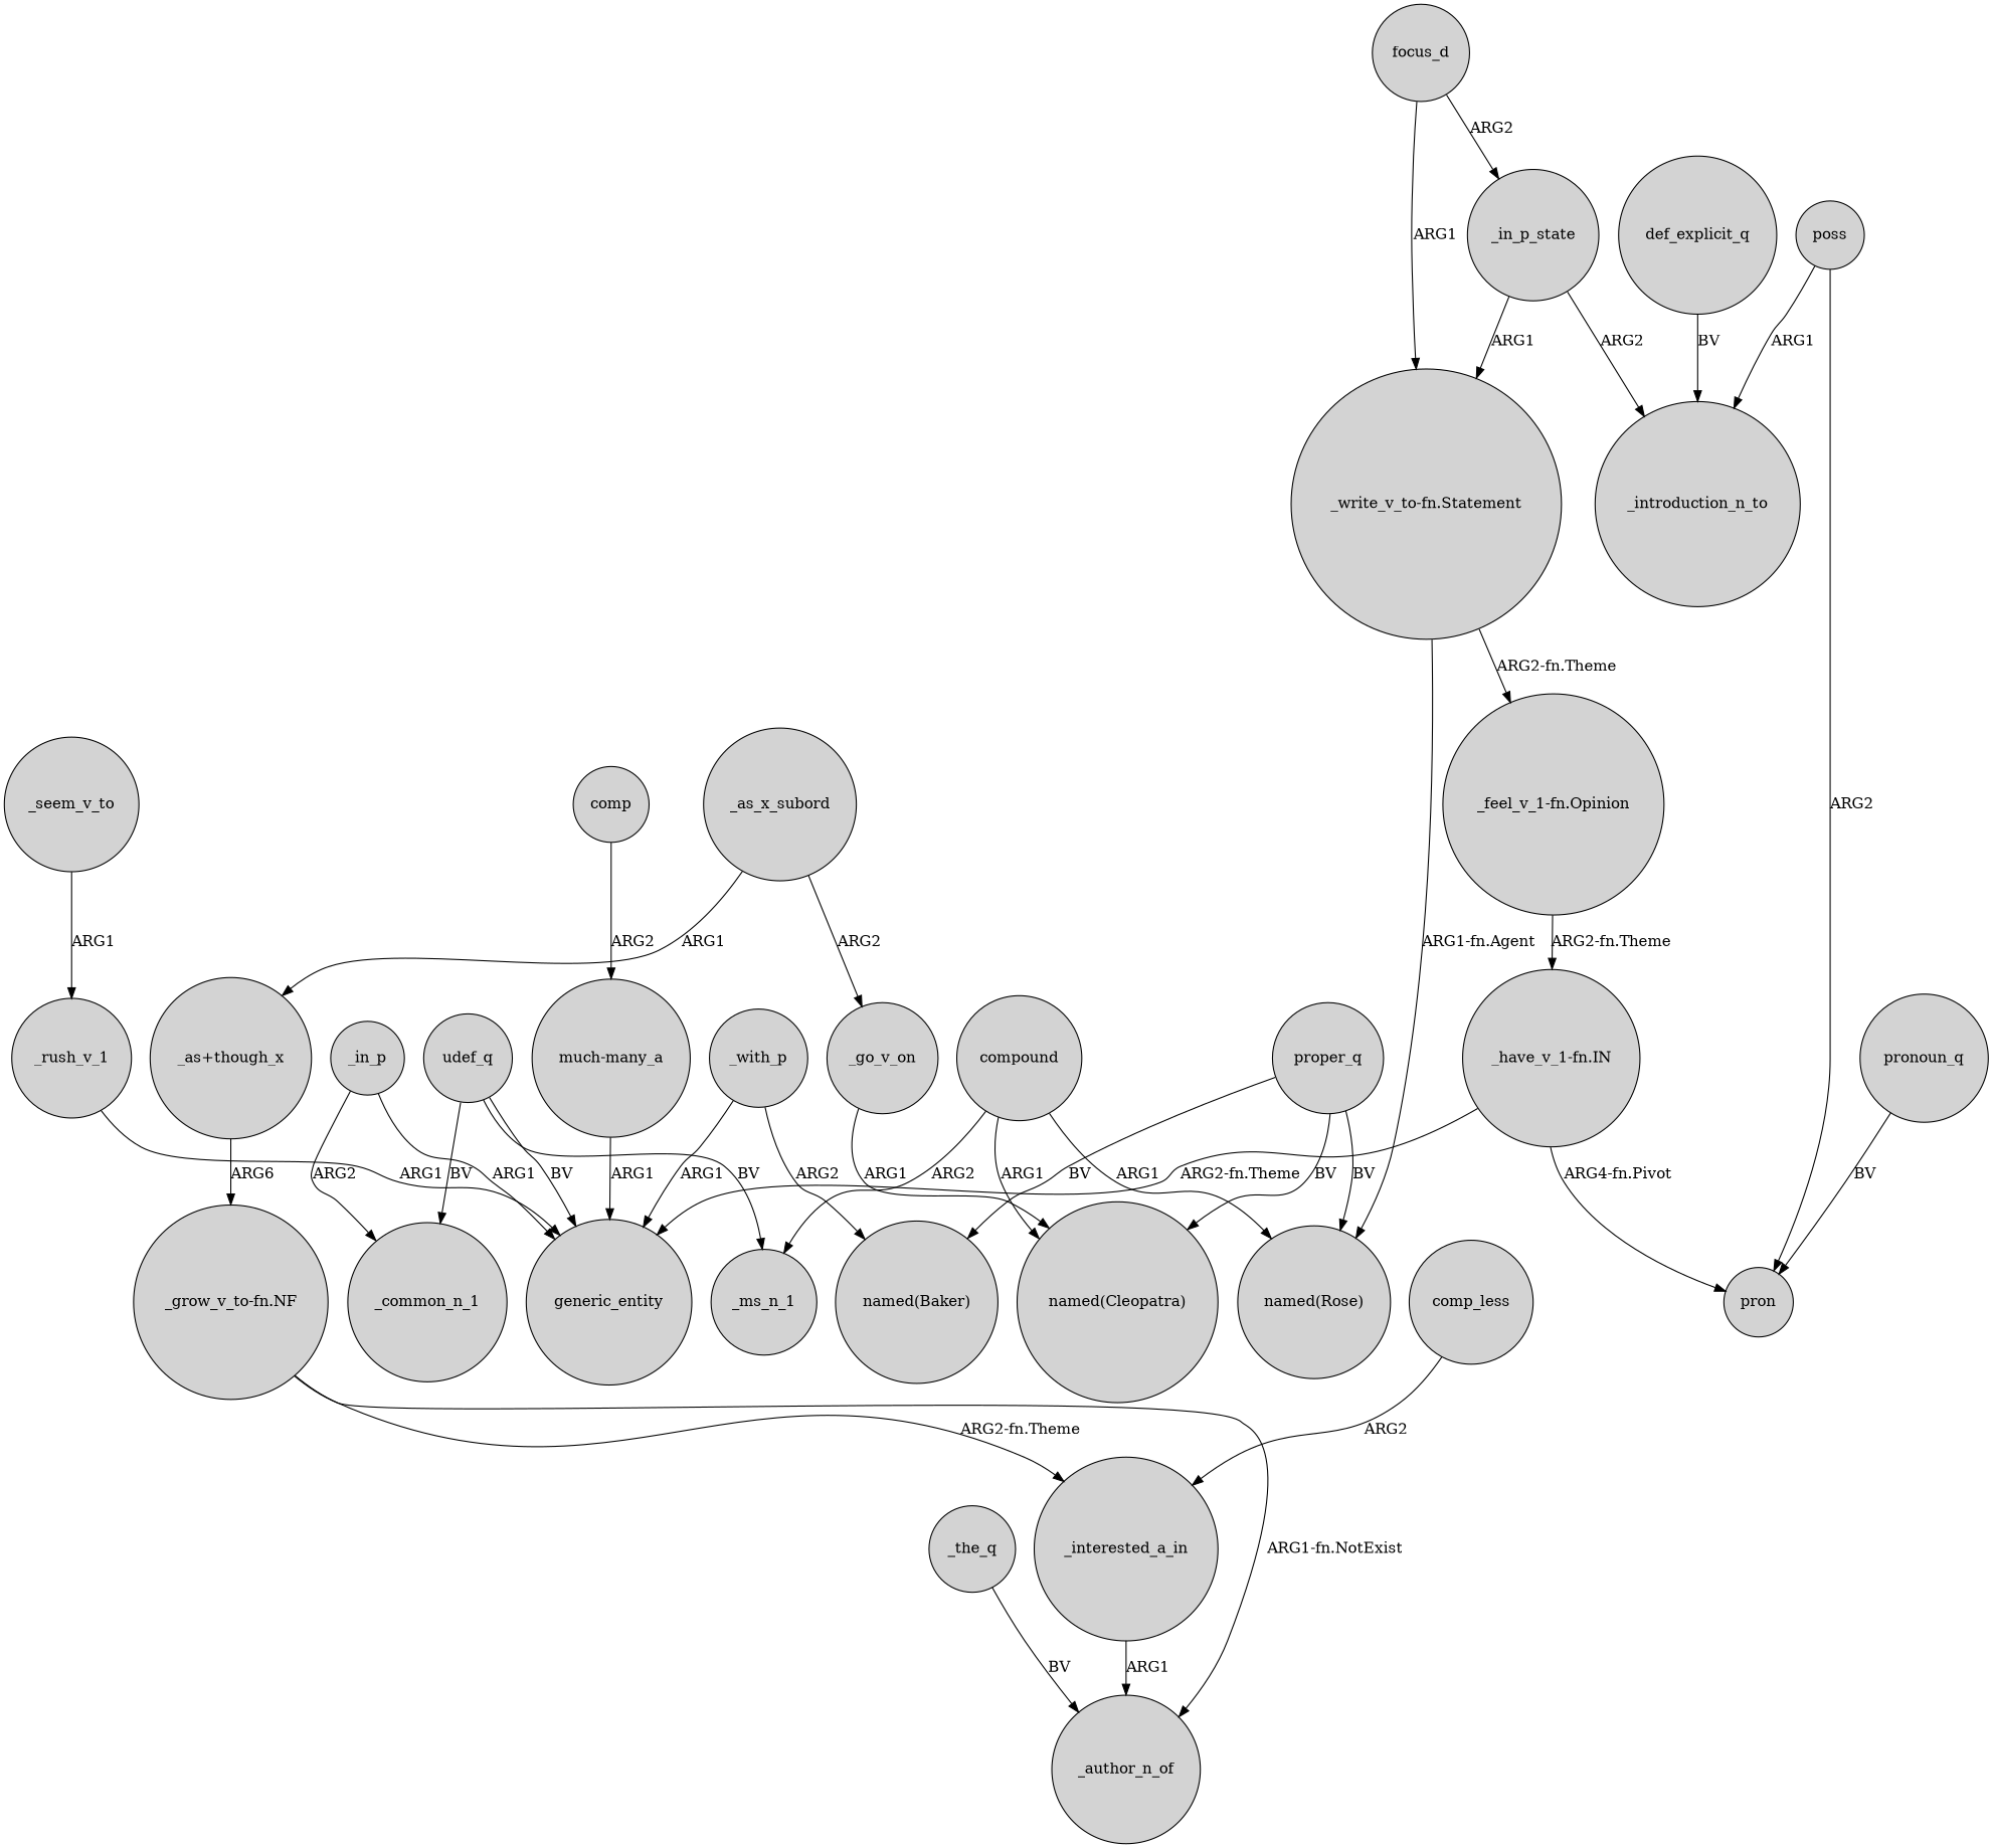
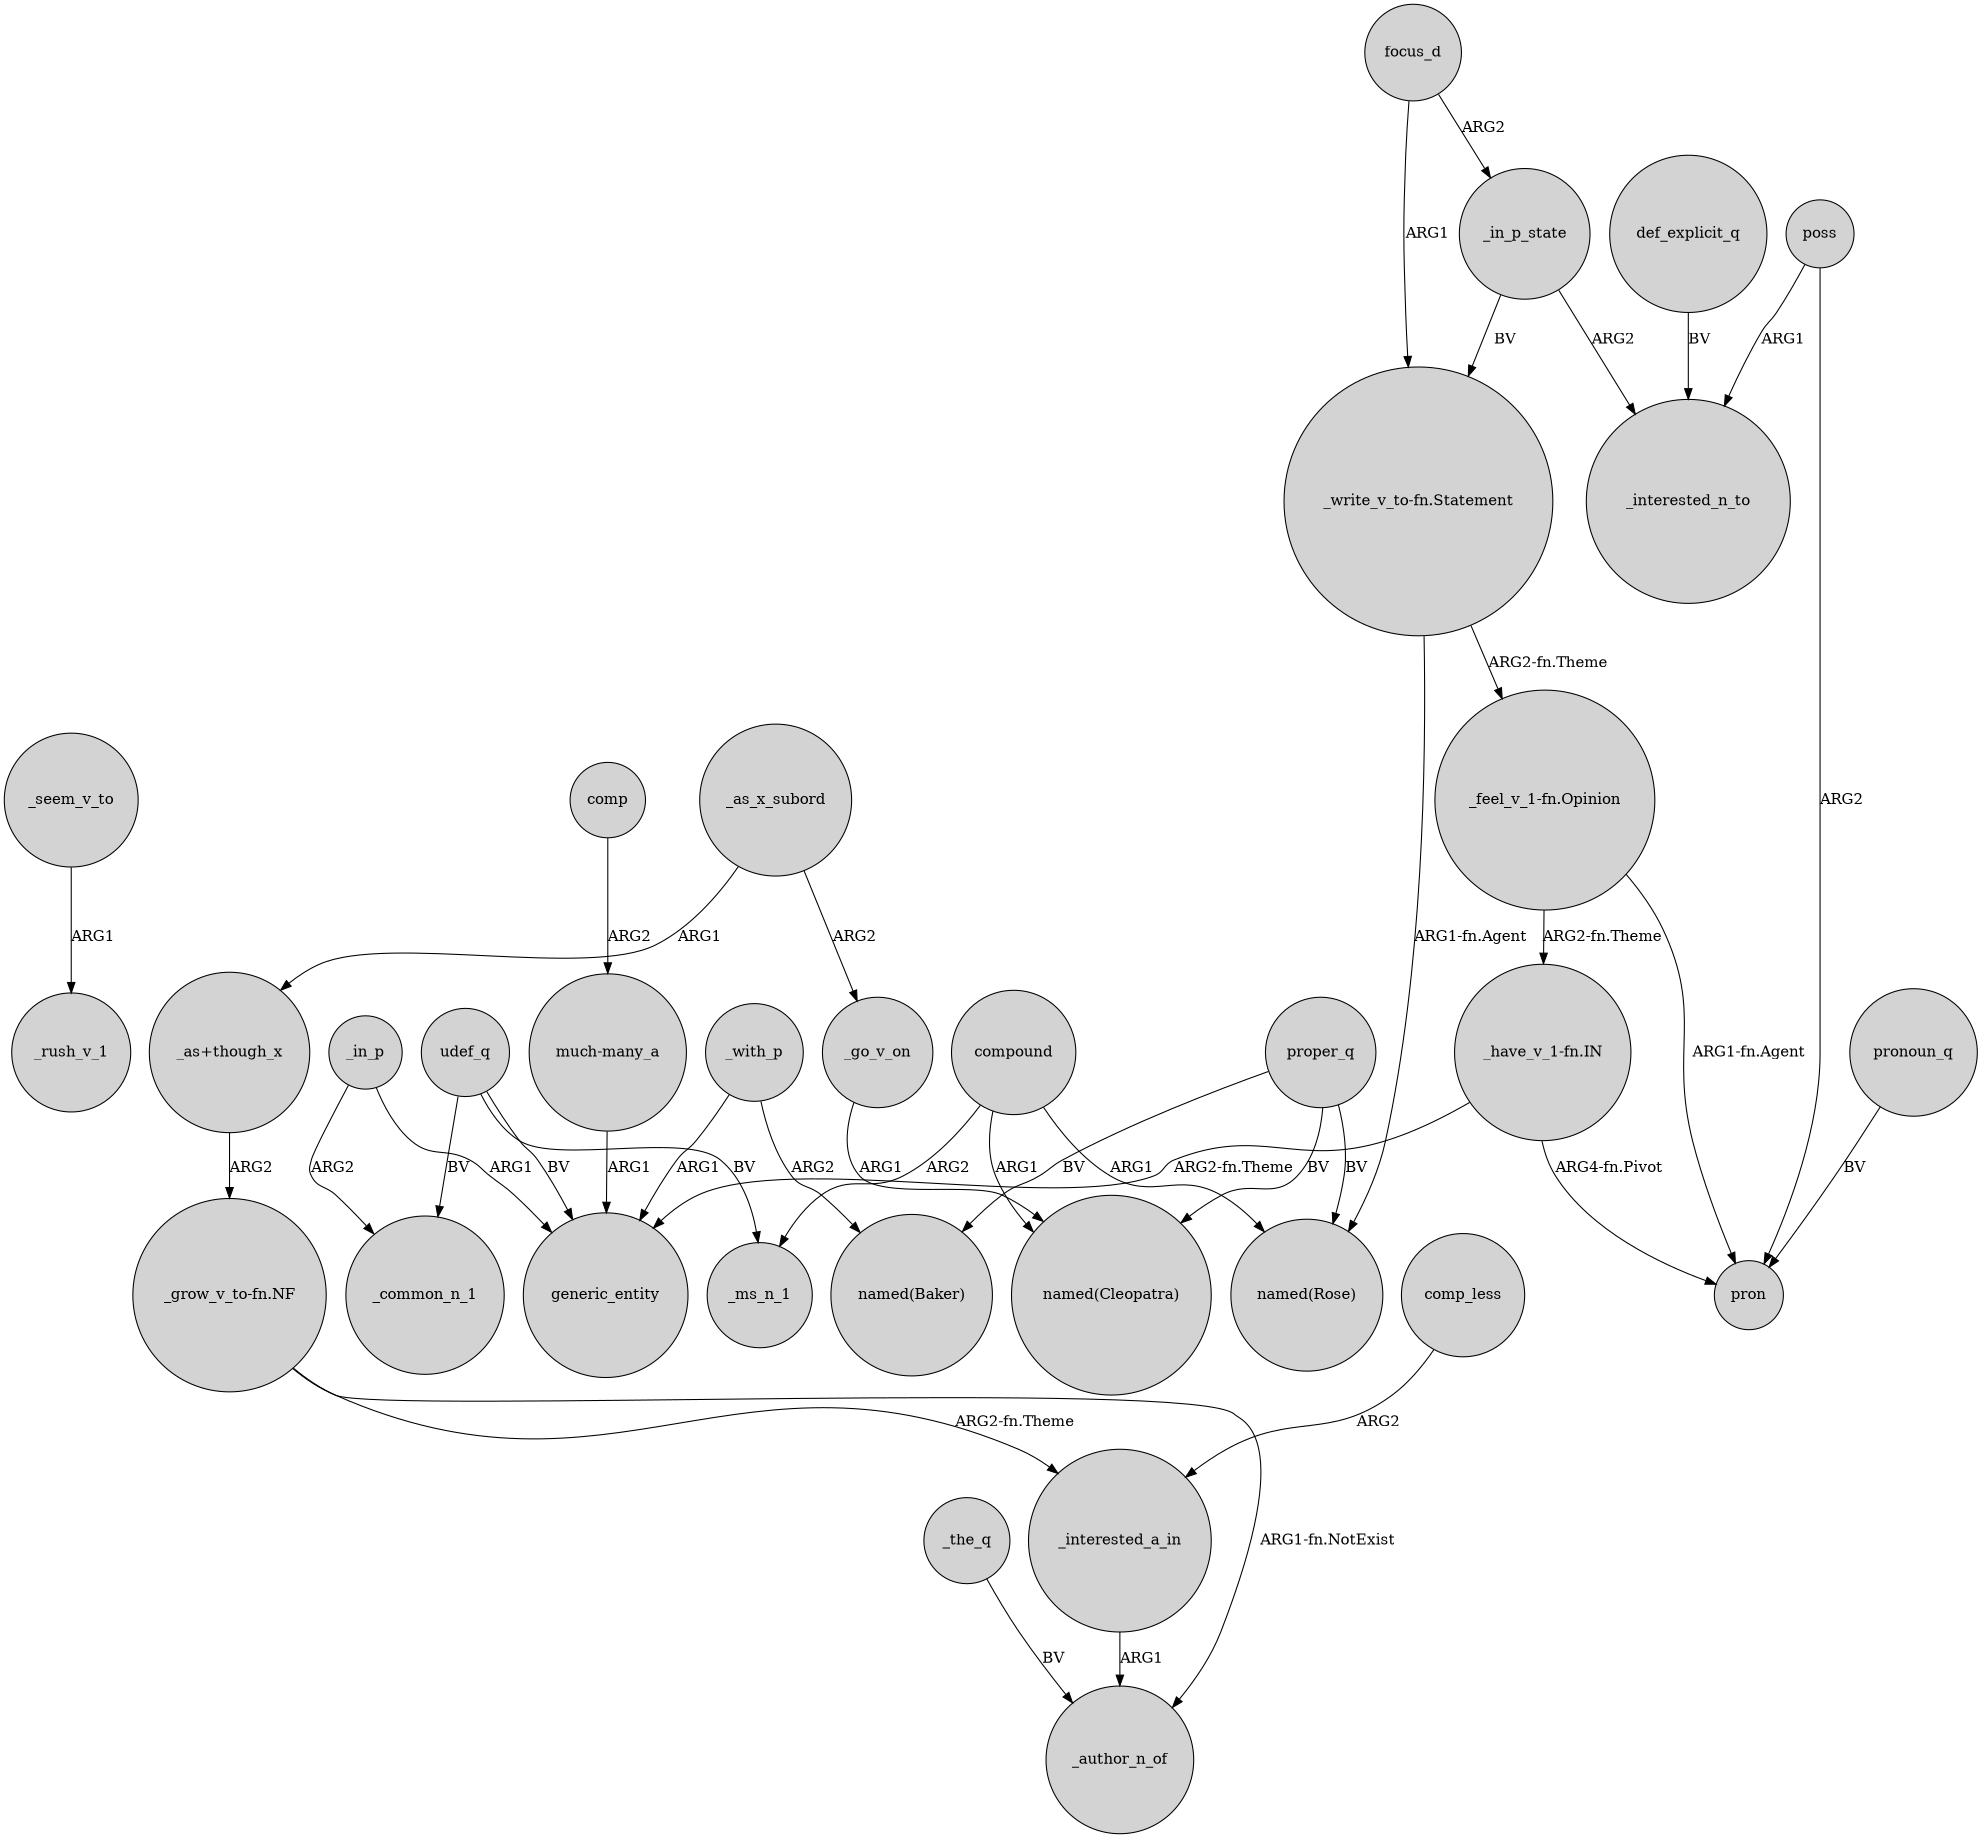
  digraph {
    node [shape=circle style=filled]
    _interested_a_in
    _author_n_of
    udef_q
    _common_n_1
    generic_entity
    _ms_n_1
    _go_v_on
    "named(Cleopatra)"
    _in_p_state
-   _introduction_n_to
+   _introduction_n_to [label=_interested_n_to]
    "_write_v_to-fn.Statement"
    "_feel_v_1-fn.Opinion"
    "named(Rose)"
    poss
    pron
    comp_less
    _the_q
    "much-many_a"
    "_have_v_1-fn.IN"
    _with_p
    "named(Baker)"
    focus_d
    "_grow_v_to-fn.NF"
    compound
    def_explicit_q
    _seem_v_to
    _rush_v_1
    _as_x_subord
    "_as+though_x"
    _in_p
    proper_q
    pronoun_q
    comp
    _interested_a_in -> _author_n_of [label=ARG1]
    udef_q -> _common_n_1 [label=BV]
    udef_q -> generic_entity [label=BV]
    udef_q -> _ms_n_1 [label=BV]
    _go_v_on -> "named(Cleopatra)" [label=ARG1]
    _in_p_state -> _introduction_n_to [label=ARG2]
-   _in_p_state -> "_write_v_to-fn.Statement" [label=ARG1]
+   _in_p_state -> "_write_v_to-fn.Statement" [label=BV]
    "_write_v_to-fn.Statement" -> "_feel_v_1-fn.Opinion" [label="ARG2-fn.Theme"]
    "_write_v_to-fn.Statement" -> "named(Rose)" [label="ARG1-fn.Agent"]
+   "_feel_v_1-fn.Opinion" -> pron [label="ARG1-fn.Agent"]
    "_feel_v_1-fn.Opinion" -> "_have_v_1-fn.IN" [label="ARG2-fn.Theme"]
    poss -> _introduction_n_to [label=ARG1]
    poss -> pron [label=ARG2]
    comp_less -> _interested_a_in [label=ARG2]
    _the_q -> _author_n_of [label=BV]
    "much-many_a" -> generic_entity [label=ARG1]
    "_have_v_1-fn.IN" -> generic_entity [label="ARG2-fn.Theme"]
    "_have_v_1-fn.IN" -> pron [label="ARG4-fn.Pivot"]
    _with_p -> generic_entity [label=ARG1]
    _with_p -> "named(Baker)" [label=ARG2]
    focus_d -> _in_p_state [label=ARG2]
    focus_d -> "_write_v_to-fn.Statement" [label=ARG1]
    "_grow_v_to-fn.NF" -> _interested_a_in [label="ARG2-fn.Theme"]
    "_grow_v_to-fn.NF" -> _author_n_of [label="ARG1-fn.NotExist"]
    compound -> _ms_n_1 [label=ARG2]
    compound -> "named(Cleopatra)" [label=ARG1]
    compound -> "named(Rose)" [label=ARG1]
    def_explicit_q -> _introduction_n_to [label=BV]
    _seem_v_to -> _rush_v_1 [label=ARG1]
-   _rush_v_1 -> generic_entity [label=ARG1]
    _as_x_subord -> _go_v_on [label=ARG2]
    _as_x_subord -> "_as+though_x" [label=ARG1]
-   "_as+though_x" -> "_grow_v_to-fn.NF" [label=ARG6]
+   "_as+though_x" -> "_grow_v_to-fn.NF" [label=ARG2]
    _in_p -> _common_n_1 [label=ARG2]
    _in_p -> generic_entity [label=ARG1]
    proper_q -> "named(Cleopatra)" [label=BV]
    proper_q -> "named(Rose)" [label=BV]
    proper_q -> "named(Baker)" [label=BV]
    pronoun_q -> pron [label=BV]
    comp -> "much-many_a" [label=ARG2]
  }
